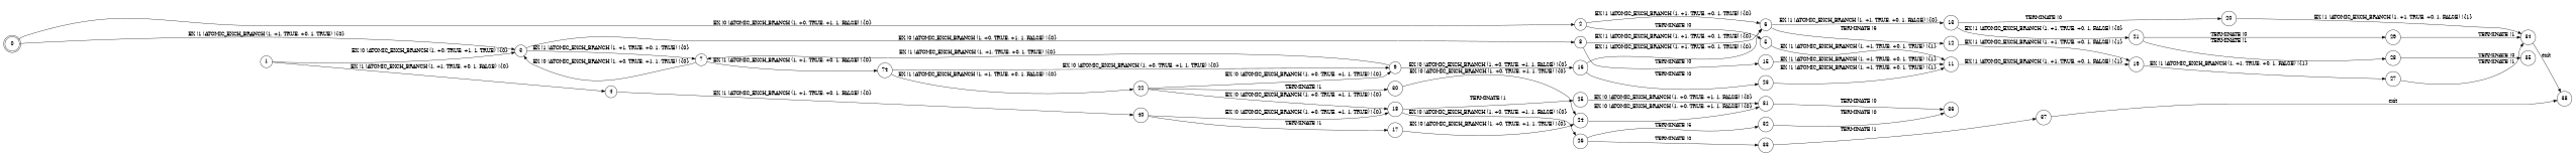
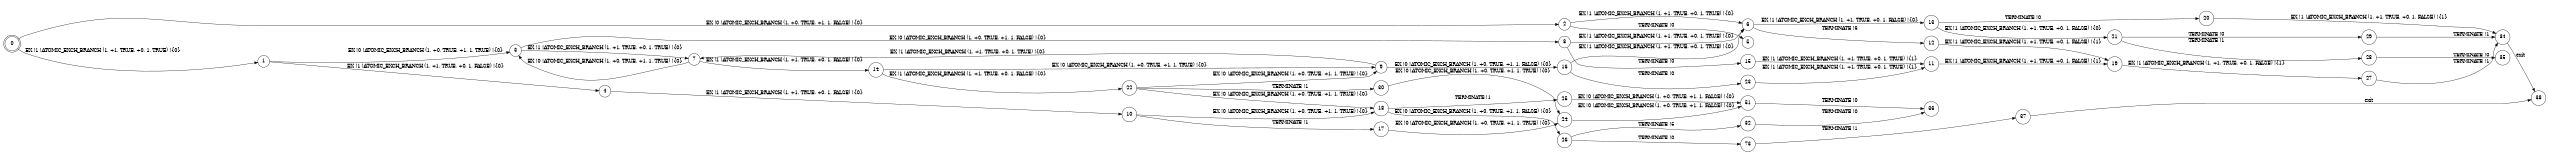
  digraph {
    rankdir=LR
    node [shape=circle]
    0 [peripheries=2]
    1
    2
    3
    4
    5
    6
    7
    8
-   10 [label=40]
+   10
    11
    12
    13
-   14 [label=74]
+   14
    15
    9
    16
    17
    18
    19
    20
    21
    22
    23
    24
    25
    26
    27
    34
    28
    29
    30
-   31
+   31 [label=51]
    32
-   33
+   33 [label=73]
    35
    36
    37
    38
-   0 -> 3 [label="EX !1 !ATOMIC_EXCH_BRANCH (1, +1, TRUE, +0, 1, TRUE) !{0}"]
+   0 -> 1 [label="EX !1 !ATOMIC_EXCH_BRANCH (1, +1, TRUE, +0, 1, TRUE) !{0}"]
    0 -> 2 [label="EX !0 !ATOMIC_EXCH_BRANCH (1, +0, TRUE, +1, 1, FALSE) !{0}"]
    1 -> 3 [label="EX !0 !ATOMIC_EXCH_BRANCH (1, +0, TRUE, +1, 1, TRUE) !{0}"]
    1 -> 4 [label="EX !1 !ATOMIC_EXCH_BRANCH (1, +1, TRUE, +0, 1, FALSE) !{0}"]
    2 -> 5 [label="TERMINATE !0"]
    2 -> 6 [label="EX !1 !ATOMIC_EXCH_BRANCH (1, +1, TRUE, +0, 1, TRUE) !{0}"]
    3 -> 7 [label="EX !1 !ATOMIC_EXCH_BRANCH (1, +1, TRUE, +0, 1, TRUE) !{0}"]
    3 -> 8 [label="EX !0 !ATOMIC_EXCH_BRANCH (1, +0, TRUE, +1, 1, FALSE) !{0}"]
    4 -> 10 [label="EX !1 !ATOMIC_EXCH_BRANCH (1, +1, TRUE, +0, 1, FALSE) !{0}"]
-   5 -> 11 [label="EX !1 !ATOMIC_EXCH_BRANCH (1, +1, TRUE, +0, 1, TRUE) !{1}"]
    6 -> 12 [label="TERMINATE !6"]
    6 -> 13 [label="EX !1 !ATOMIC_EXCH_BRANCH (1, +1, TRUE, +0, 1, FALSE) !{0}"]
    7 -> 3 [label="EX !0 !ATOMIC_EXCH_BRANCH (1, +0, TRUE, +1, 1, TRUE) !{0}"]
    7 -> 14 [label="EX !1 !ATOMIC_EXCH_BRANCH (1, +1, TRUE, +0, 1, FALSE) !{0}"]
    8 -> 6 [label="EX !1 !ATOMIC_EXCH_BRANCH (1, +1, TRUE, +0, 1, TRUE) !{0}"]
    8 -> 15 [label="TERMINATE !0"]
    10 -> 17 [label="TERMINATE !1"]
    10 -> 18 [label="EX !0 !ATOMIC_EXCH_BRANCH (1, +0, TRUE, +1, 1, TRUE) !{0}"]
    11 -> 19 [label="EX !1 !ATOMIC_EXCH_BRANCH (1, +1, TRUE, +0, 1, FALSE) !{1}"]
    12 -> 19 [label="EX !1 !ATOMIC_EXCH_BRANCH (1, +1, TRUE, +0, 1, FALSE) !{1}"]
    13 -> 20 [label="TERMINATE !0"]
    13 -> 21 [label="EX !1 !ATOMIC_EXCH_BRANCH (1, +1, TRUE, +0, 1, FALSE) !{0}"]
    14 -> 9 [label="EX !0 !ATOMIC_EXCH_BRANCH (1, +0, TRUE, +1, 1, TRUE) !{0}"]
    14 -> 22 [label="EX !1 !ATOMIC_EXCH_BRANCH (1, +1, TRUE, +0, 1, FALSE) !{0}"]
    15 -> 11 [label="EX !1 !ATOMIC_EXCH_BRANCH (1, +1, TRUE, +0, 1, TRUE) !{1}"]
    9 -> 7 [label="EX !1 !ATOMIC_EXCH_BRANCH (1, +1, TRUE, +0, 1, TRUE) !{0}"]
    9 -> 16 [label="EX !0 !ATOMIC_EXCH_BRANCH (1, +0, TRUE, +1, 1, FALSE) !{0}"]
    16 -> 6 [label="EX !1 !ATOMIC_EXCH_BRANCH (1, +1, TRUE, +0, 1, TRUE) !{0}"]
    16 -> 23 [label="TERMINATE !0"]
    17 -> 24 [label="EX !0 !ATOMIC_EXCH_BRANCH (1, +0, TRUE, +1, 1, TRUE) !{0}"]
    18 -> 25 [label="TERMINATE !1"]
    18 -> 26 [label="EX !0 !ATOMIC_EXCH_BRANCH (1, +0, TRUE, +1, 1, FALSE) !{0}"]
    19 -> 27 [label="EX !1 !ATOMIC_EXCH_BRANCH (1, +1, TRUE, +0, 1, FALSE) !{1}"]
    20 -> 34 [label="EX !1 !ATOMIC_EXCH_BRANCH (1, +1, TRUE, +0, 1, FALSE) !{1}"]
    21 -> 28 [label="TERMINATE !1"]
    21 -> 29 [label="TERMINATE !0"]
    22 -> 9 [label="EX !0 !ATOMIC_EXCH_BRANCH (1, +0, TRUE, +1, 1, TRUE) !{0}"]
    22 -> 18 [label="EX !0 !ATOMIC_EXCH_BRANCH (1, +0, TRUE, +1, 1, TRUE) !{0}"]
    22 -> 30 [label="TERMINATE !1"]
    23 -> 11 [label="EX !1 !ATOMIC_EXCH_BRANCH (1, +1, TRUE, +0, 1, TRUE) !{1}"]
    24 -> 31 [label="EX !0 !ATOMIC_EXCH_BRANCH (1, +0, TRUE, +1, 1, FALSE) !{0}"]
    25 -> 31 [label="EX !0 !ATOMIC_EXCH_BRANCH (1, +0, TRUE, +1, 1, FALSE) !{0}"]
    26 -> 32 [label="TERMINATE !5"]
    26 -> 33 [label="TERMINATE !0"]
    27 -> 34 [label="TERMINATE !1"]
    34 -> 38 [label=exit]
    28 -> 35 [label="TERMINATE !0"]
    29 -> 34 [label="TERMINATE !1"]
    30 -> 24 [label="EX !0 !ATOMIC_EXCH_BRANCH (1, +0, TRUE, +1, 1, TRUE) !{0}"]
    31 -> 36 [label="TERMINATE !0"]
    32 -> 36 [label="TERMINATE !0"]
    33 -> 37 [label="TERMINATE !1"]
    37 -> 38 [label=exit]
  }
